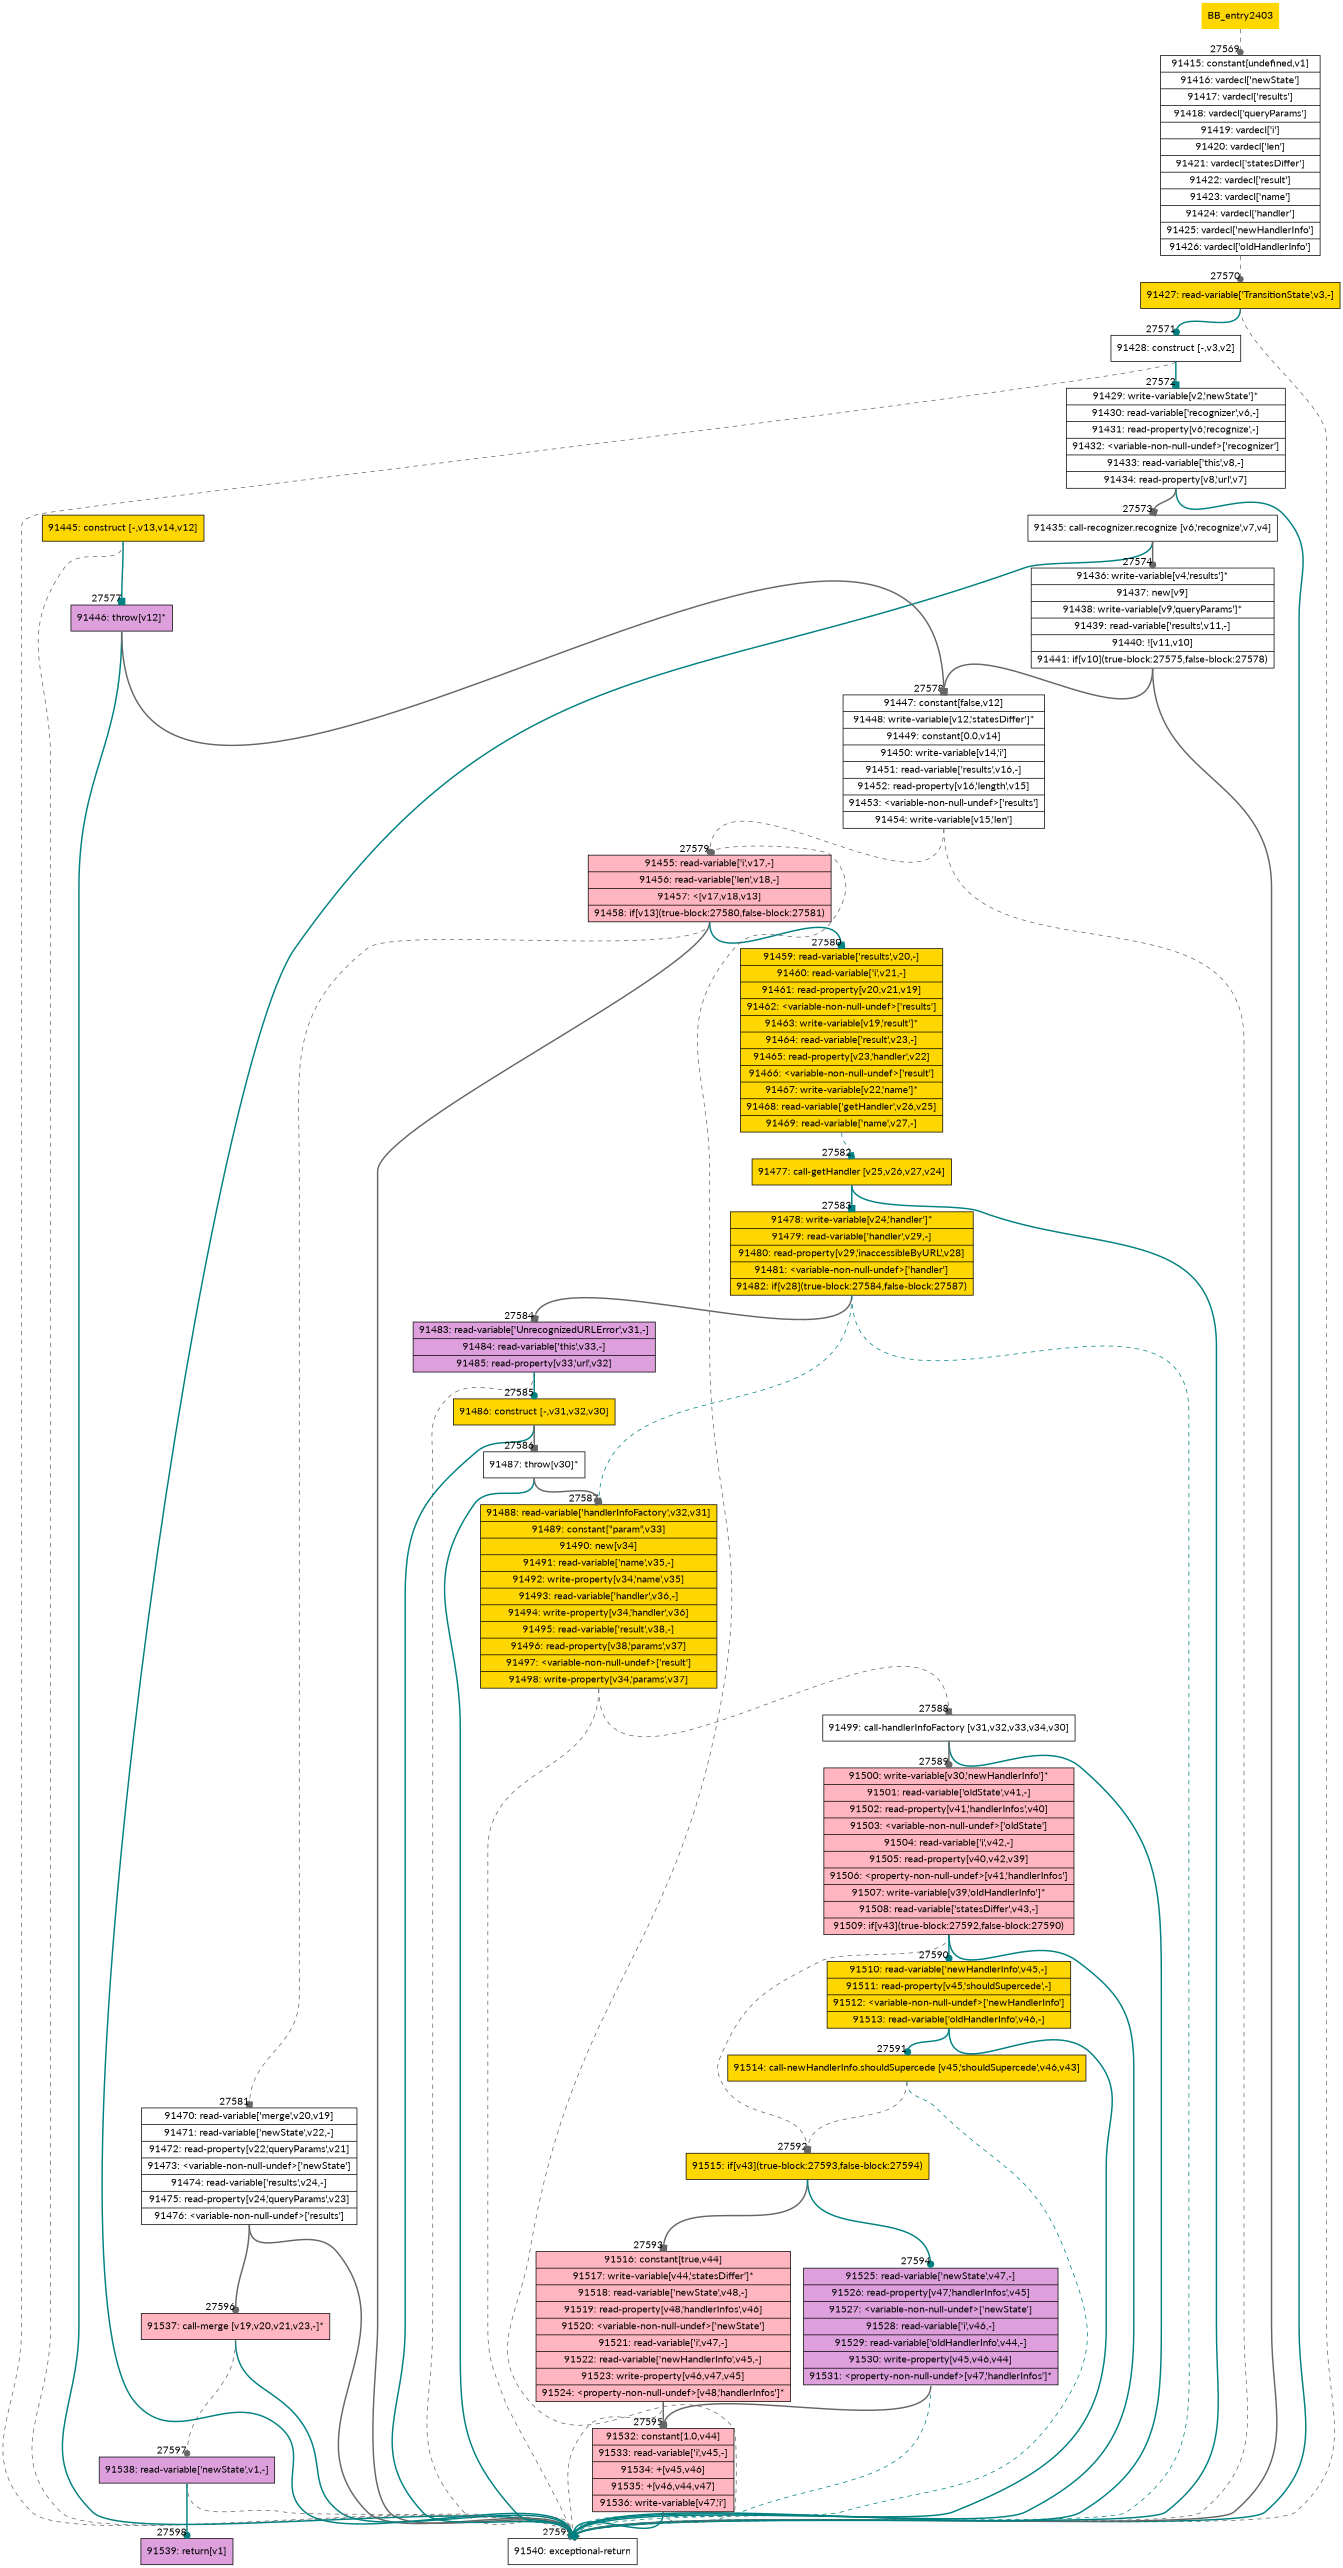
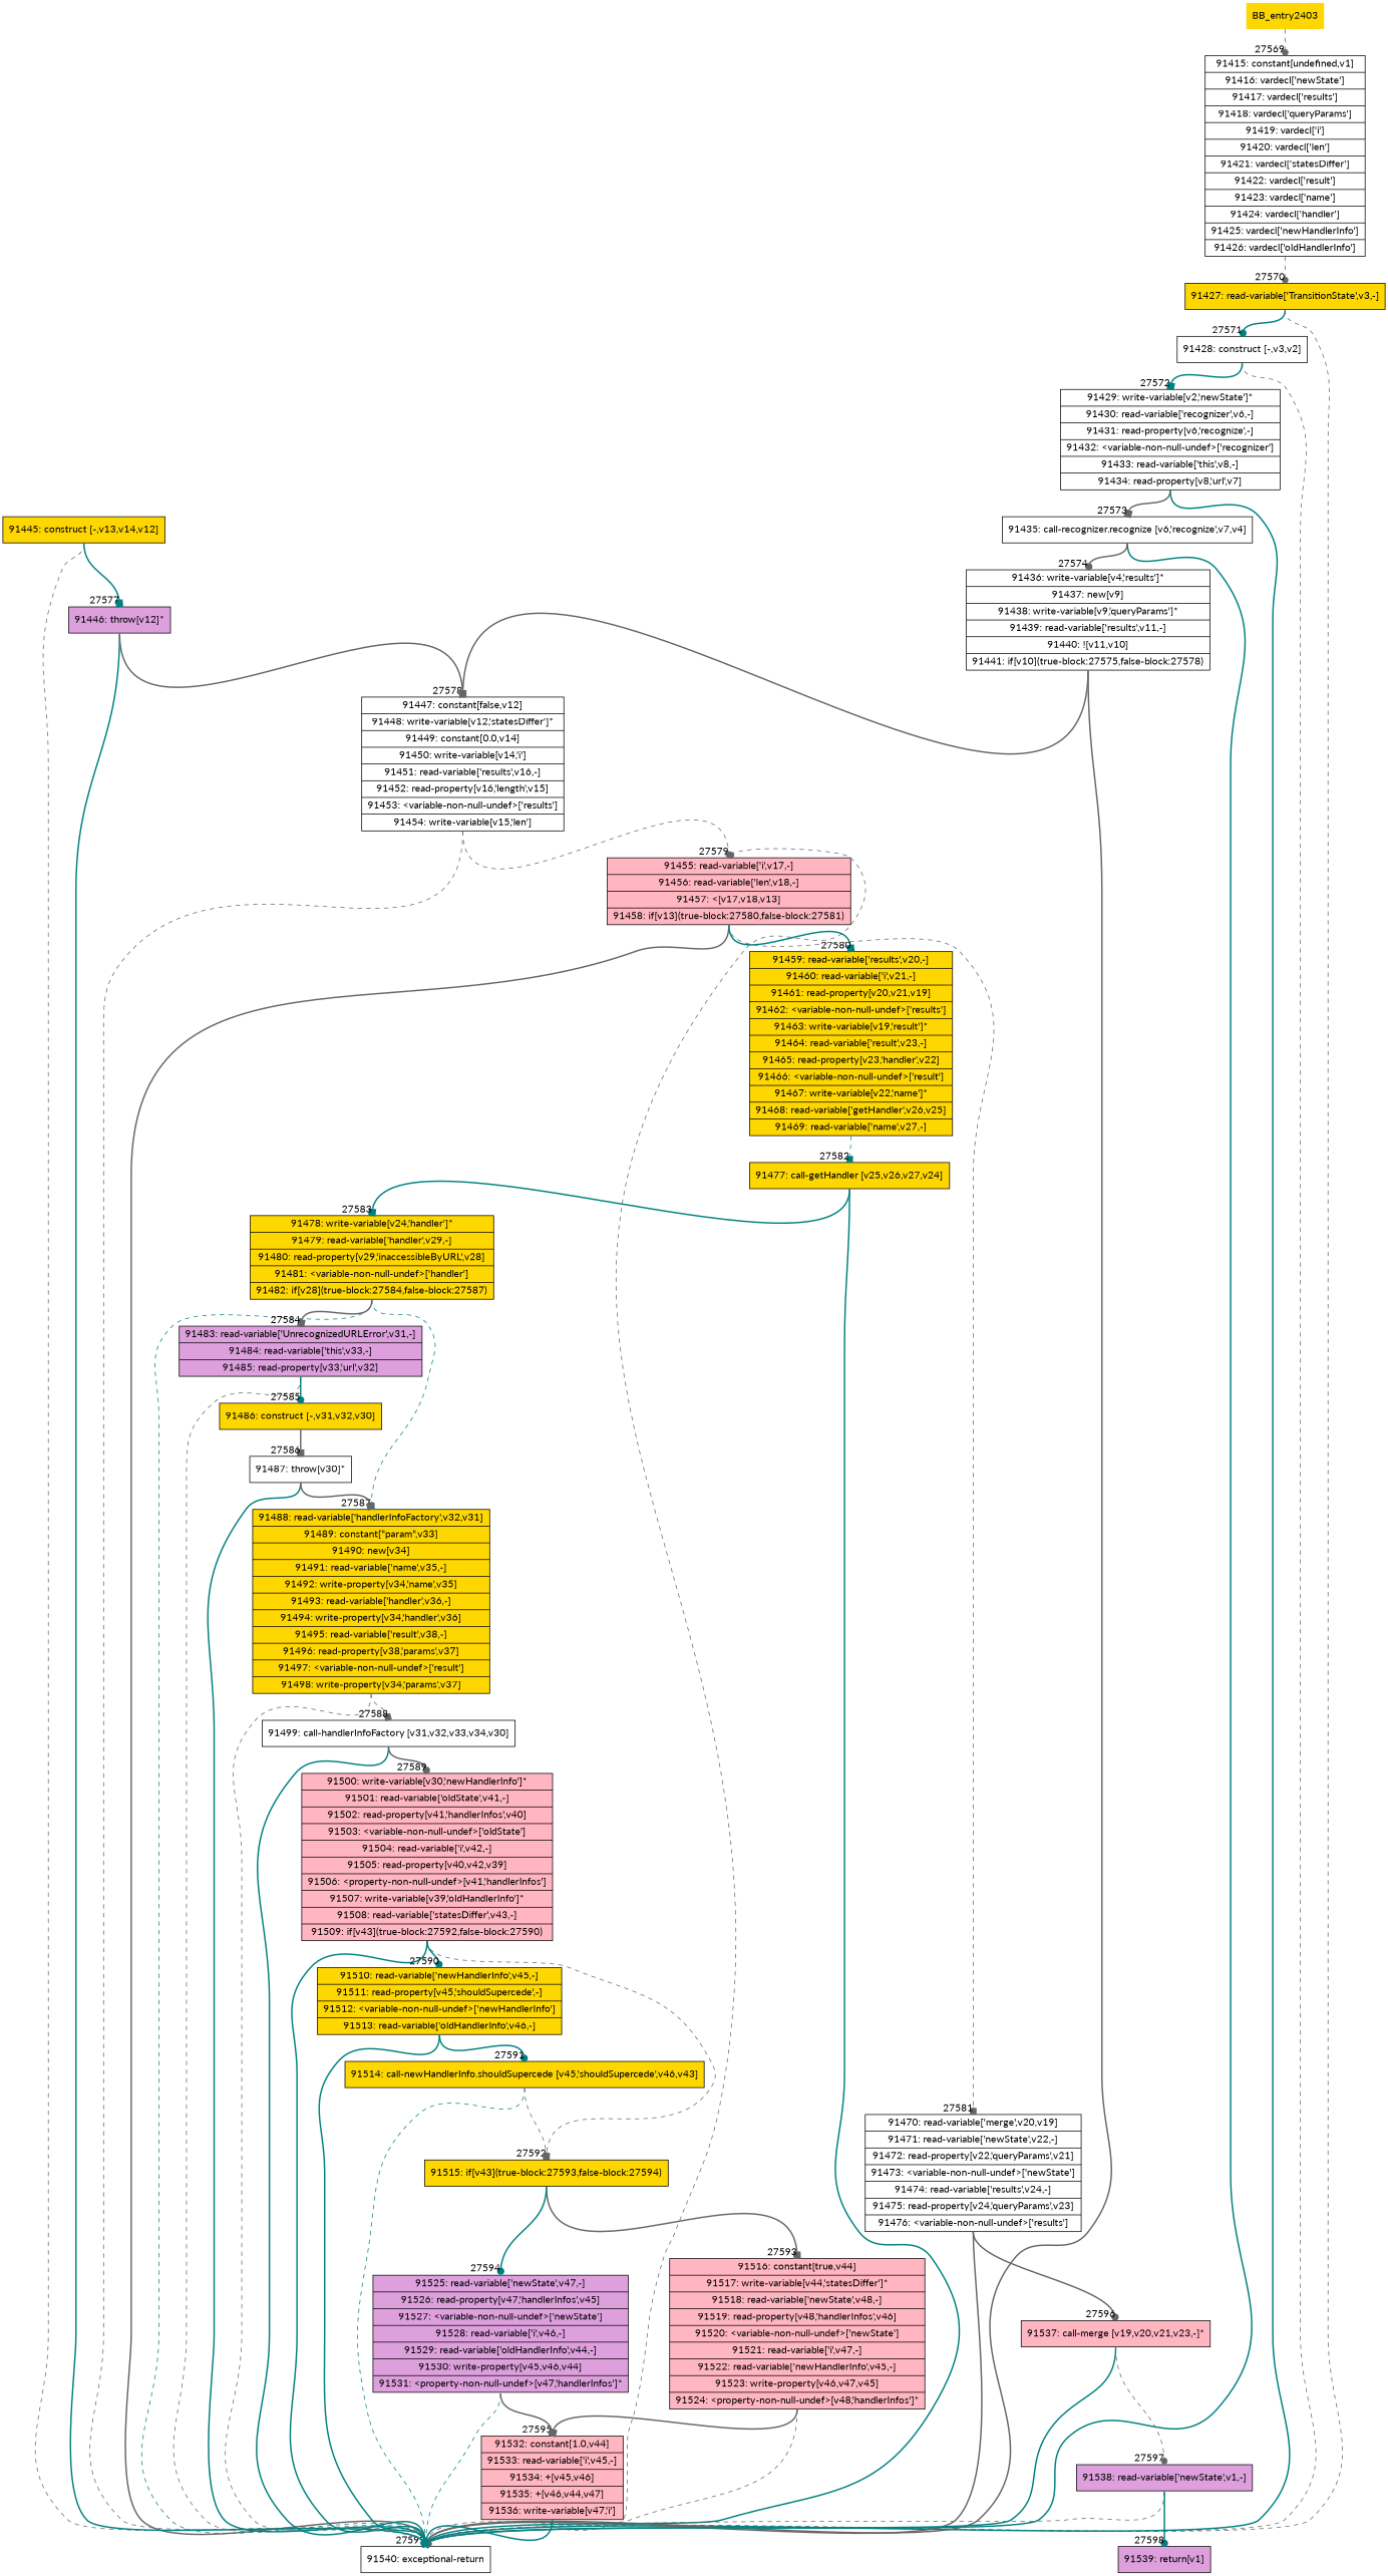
  digraph {
    fontname=Lato
    rankdir=TD
    node [fillcolor=gold fontname=Lato shape=record style=filled]
    edge [arrowhead=dot color=gray40 fontname=Lato headport=n style=bold tailport=s]
    BB_entry2403 [shape=none]
    n2 [fillcolor=white label="{91415: constant[undefined,v1]|91416: vardecl['newState']|91417: vardecl['results']|91418: vardecl['queryParams']|91419: vardecl['i']|91420: vardecl['len']|91421: vardecl['statesDiffer']|91422: vardecl['result']|91423: vardecl['name']|91424: vardecl['handler']|91425: vardecl['newHandlerInfo']|91426: vardecl['oldHandlerInfo']}"]
    n3 [label="{91427: read-variable['TransitionState',v3,-]}"]
    n4 [fillcolor=white label="{91428: construct [-,v3,v2]}"]
    n5 [fillcolor=white label="{91540: exceptional-return}"]
    n6 [fillcolor=white label="{91429: write-variable[v2,'newState']*|91430: read-variable['recognizer',v6,-]|91431: read-property[v6,'recognize',-]|91432: \<variable-non-null-undef\>['recognizer']|91433: read-variable['this',v8,-]|91434: read-property[v8,'url',v7]}"]
    n7 [fillcolor=white label="{91435: call-recognizer.recognize [v6,'recognize',v7,v4]}"]
    n8 [fillcolor=white label="{91436: write-variable[v4,'results']*|91437: new[v9]|91438: write-variable[v9,'queryParams']*|91439: read-variable['results',v11,-]|91440: ![v11,v10]|91441: if[v10](true-block:27575,false-block:27578)}"]
    n9 [fillcolor=white label="{91447: constant[false,v12]|91448: write-variable[v12,'statesDiffer']*|91449: constant[0.0,v14]|91450: write-variable[v14,'i']|91451: read-variable['results',v16,-]|91452: read-property[v16,'length',v15]|91453: \<variable-non-null-undef\>['results']|91454: write-variable[v15,'len']}"]
    n10 [fillcolor=lightpink label="{91455: read-variable['i',v17,-]|91456: read-variable['len',v18,-]|91457: \<[v17,v18,v13]|91458: if[v13](true-block:27580,false-block:27581)}"]
    n11 [label="{91445: construct [-,v13,v14,v12]}"]
    n12 [fillcolor=plum label="{91446: throw[v12]*}"]
    n13 [label="{91459: read-variable['results',v20,-]|91460: read-variable['i',v21,-]|91461: read-property[v20,v21,v19]|91462: \<variable-non-null-undef\>['results']|91463: write-variable[v19,'result']*|91464: read-variable['result',v23,-]|91465: read-property[v23,'handler',v22]|91466: \<variable-non-null-undef\>['result']|91467: write-variable[v22,'name']*|91468: read-variable['getHandler',v26,v25]|91469: read-variable['name',v27,-]}"]
    n14 [fillcolor=white label="{91470: read-variable['merge',v20,v19]|91471: read-variable['newState',v22,-]|91472: read-property[v22,'queryParams',v21]|91473: \<variable-non-null-undef\>['newState']|91474: read-variable['results',v24,-]|91475: read-property[v24,'queryParams',v23]|91476: \<variable-non-null-undef\>['results']}"]
    n15 [label="{91477: call-getHandler [v25,v26,v27,v24]}"]
    n16 [fillcolor=lightpink label="{91537: call-merge [v19,v20,v21,v23,-]*}"]
    n17 [label="{91478: write-variable[v24,'handler']*|91479: read-variable['handler',v29,-]|91480: read-property[v29,'inaccessibleByURL',v28]|91481: \<variable-non-null-undef\>['handler']|91482: if[v28](true-block:27584,false-block:27587)}"]
    n18 [fillcolor=plum label="{91538: read-variable['newState',v1,-]}"]
    n19 [fillcolor=plum label="{91483: read-variable['UnrecognizedURLError',v31,-]|91484: read-variable['this',v33,-]|91485: read-property[v33,'url',v32]}"]
    n20 [label="{91488: read-variable['handlerInfoFactory',v32,v31]|91489: constant[\"param\",v33]|91490: new[v34]|91491: read-variable['name',v35,-]|91492: write-property[v34,'name',v35]|91493: read-variable['handler',v36,-]|91494: write-property[v34,'handler',v36]|91495: read-variable['result',v38,-]|91496: read-property[v38,'params',v37]|91497: \<variable-non-null-undef\>['result']|91498: write-property[v34,'params',v37]}"]
    n21 [fillcolor=plum label="{91539: return[v1]}"]
    n22 [label="{91486: construct [-,v31,v32,v30]}"]
    n23 [fillcolor=white label="{91499: call-handlerInfoFactory [v31,v32,v33,v34,v30]}"]
    n24 [fillcolor=white label="{91487: throw[v30]*}"]
    n25 [fillcolor=lightpink label="{91500: write-variable[v30,'newHandlerInfo']*|91501: read-variable['oldState',v41,-]|91502: read-property[v41,'handlerInfos',v40]|91503: \<variable-non-null-undef\>['oldState']|91504: read-variable['i',v42,-]|91505: read-property[v40,v42,v39]|91506: \<property-non-null-undef\>[v41,'handlerInfos']|91507: write-variable[v39,'oldHandlerInfo']*|91508: read-variable['statesDiffer',v43,-]|91509: if[v43](true-block:27592,false-block:27590)}"]
    n26 [label="{91515: if[v43](true-block:27593,false-block:27594)}"]
    n27 [label="{91510: read-variable['newHandlerInfo',v45,-]|91511: read-property[v45,'shouldSupercede',-]|91512: \<variable-non-null-undef\>['newHandlerInfo']|91513: read-variable['oldHandlerInfo',v46,-]}"]
    n28 [fillcolor=lightpink label="{91516: constant[true,v44]|91517: write-variable[v44,'statesDiffer']*|91518: read-variable['newState',v48,-]|91519: read-property[v48,'handlerInfos',v46]|91520: \<variable-non-null-undef\>['newState']|91521: read-variable['i',v47,-]|91522: read-variable['newHandlerInfo',v45,-]|91523: write-property[v46,v47,v45]|91524: \<property-non-null-undef\>[v48,'handlerInfos']*}"]
    n29 [fillcolor=plum label="{91525: read-variable['newState',v47,-]|91526: read-property[v47,'handlerInfos',v45]|91527: \<variable-non-null-undef\>['newState']|91528: read-variable['i',v46,-]|91529: read-variable['oldHandlerInfo',v44,-]|91530: write-property[v45,v46,v44]|91531: \<property-non-null-undef\>[v47,'handlerInfos']*}"]
    n30 [label="{91514: call-newHandlerInfo.shouldSupercede [v45,'shouldSupercede',v46,v43]}"]
    n31 [fillcolor=lightpink label="{91532: constant[1.0,v44]|91533: read-variable['i',v45,-]|91534: +[v45,v46]|91535: +[v46,v44,v47]|91536: write-variable[v47,'i']}"]
    BB_entry2403 -> n2 [headlabel="    27569" style=dashed]
    n2 -> n3 [headlabel="      27570" style=dashed]
    n3 -> n4 [color=teal headlabel="      27571"]
    n3 -> n5 [arrowhead=box headlabel="      27599" style=dashed]
    n4 -> n5 [style=dashed]
    n4 -> n6 [arrowhead=box color=teal headlabel="      27572"]
    n6 -> n5 [color=teal]
    n6 -> n7 [arrowhead=box headlabel="      27573"]
    n7 -> n5 [color=teal]
    n7 -> n8 [headlabel="      27574"]
    n8 -> n5 [arrowhead=box]
    n8 -> n9 [arrowhead=box headlabel="      27578"]
    n9 -> n5 [arrowhead=box style=dashed]
    n9 -> n10 [headlabel="      27579" style=dashed]
    n10 -> n5
    n10 -> n13 [arrowhead=box color=teal headlabel="      27580"]
    n10 -> n14 [arrowhead=box headlabel="      27581" style=dashed]
    n11 -> n5 [style=dashed]
    n11 -> n12 [arrowhead=box color=teal headlabel="      27577"]
    n12 -> n5 [color=teal]
    n12 -> n9 [arrowhead=box]
    n13 -> n15 [arrowhead=box color=teal headlabel="      27582" style=dashed]
    n14 -> n5
    n14 -> n16 [headlabel="      27596"]
    n15 -> n5 [color=teal]
    n15 -> n17 [arrowhead=box color=teal headlabel="      27583"]
    n16 -> n5 [color=teal]
    n16 -> n18 [headlabel="      27597" style=dashed]
    n17 -> n5 [arrowhead=box color=teal style=dashed]
    n17 -> n19 [arrowhead=box headlabel="      27584"]
-   n17 -> n20 [color=teal headlabel="      27587" style=dashed]
+   n17 -> n20 [arrowhead=box color=teal headlabel="      27587" style=dashed]
    n18 -> n5 [arrowhead=box style=dashed]
    n18 -> n21 [color=teal headlabel="      27598"]
    n19 -> n5 [arrowhead=box style=dashed]
    n19 -> n22 [color=teal headlabel="      27585"]
    n20 -> n5 [style=dashed]
    n20 -> n23 [arrowhead=box headlabel="      27588" style=dashed]
-   n22 -> n5 [color=teal]
    n22 -> n24 [arrowhead=box headlabel="      27586"]
    n23 -> n5 [color=teal]
    n23 -> n25 [headlabel="      27589"]
    n24 -> n5 [arrowhead=box color=teal]
    n24 -> n20 [arrowhead=box]
    n25 -> n5 [color=teal]
    n25 -> n26 [arrowhead=box headlabel="      27592" style=dashed]
    n25 -> n27 [color=teal headlabel="      27590"]
    n26 -> n28 [arrowhead=box headlabel="      27593"]
    n26 -> n29 [color=teal headlabel="      27594"]
    n27 -> n5 [color=teal]
    n27 -> n30 [color=teal headlabel="      27591"]
    n28 -> n5 [arrowhead=box style=dashed]
    n28 -> n31 [arrowhead=box headlabel="      27595"]
    n29 -> n5 [arrowhead=box color=teal style=dashed]
    n29 -> n31
    n30 -> n5 [color=teal style=dashed]
    n30 -> n26 [arrowhead=box style=dashed]
    n31 -> n5 [color=teal]
    n31 -> n10 [style=dashed]
  }
